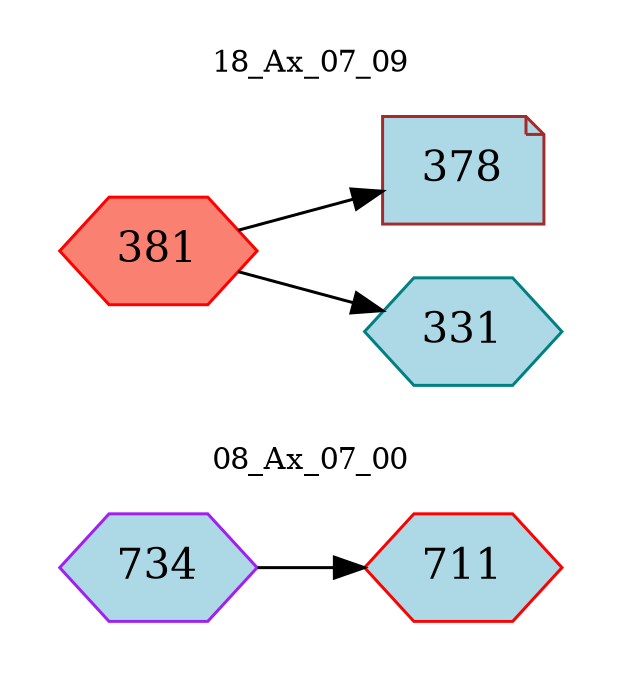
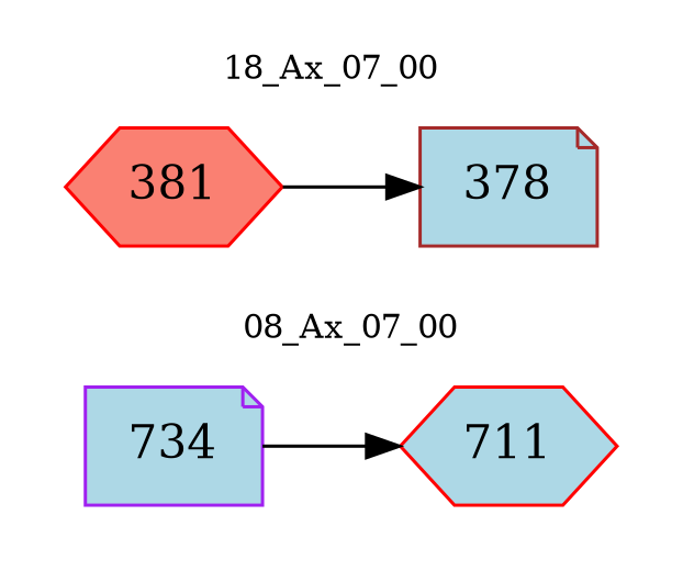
  digraph {
    rankdir=LR
    node [color=red fillcolor=lightblue shape=hexagon style=filled]
    edge [color=black]
-   n1 [color=purple label=734]
+   n1 [color=purple label=734 shape=note]
    n2 [label=711]
    n3 [fillcolor=salmon label=381]
-   n4 [color=teal label=331]
    n5 [color=brown label=378 shape=note]
    subgraph cluster_1 {
      color=white
      fontsize=10
      label="08_Ax_07_00"
      n1
      n2
    }
    subgraph cluster_2 {
      color=white
      fontsize=10
-     label="18_Ax_07_09"
+     label="18_Ax_07_00"
      n3
-     n4
      n5
    }
    n1 -> n2
-   n3 -> n4
    n3 -> n5
  }
